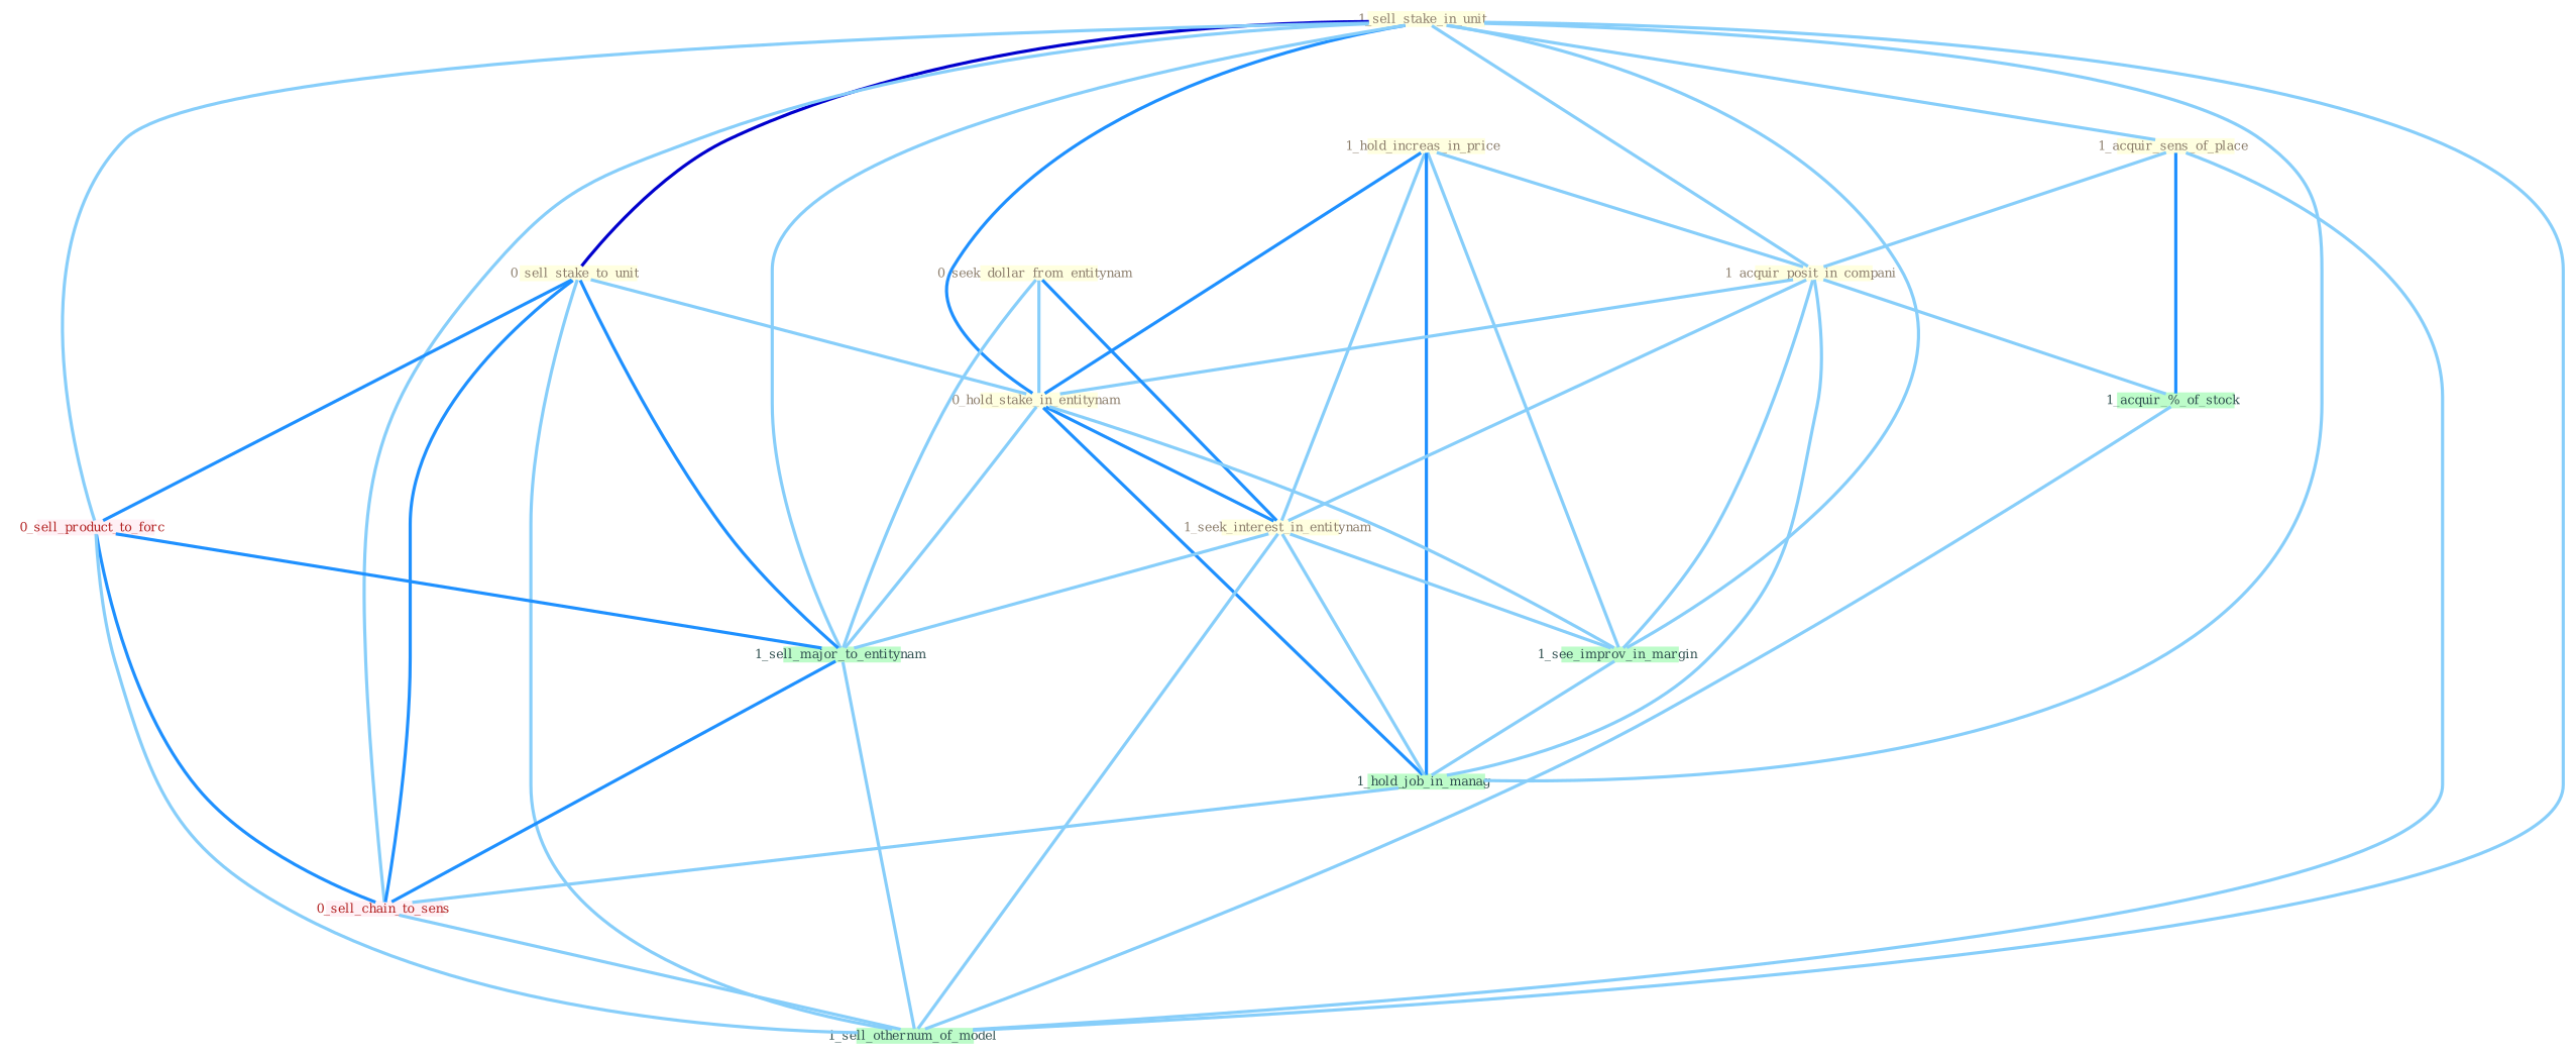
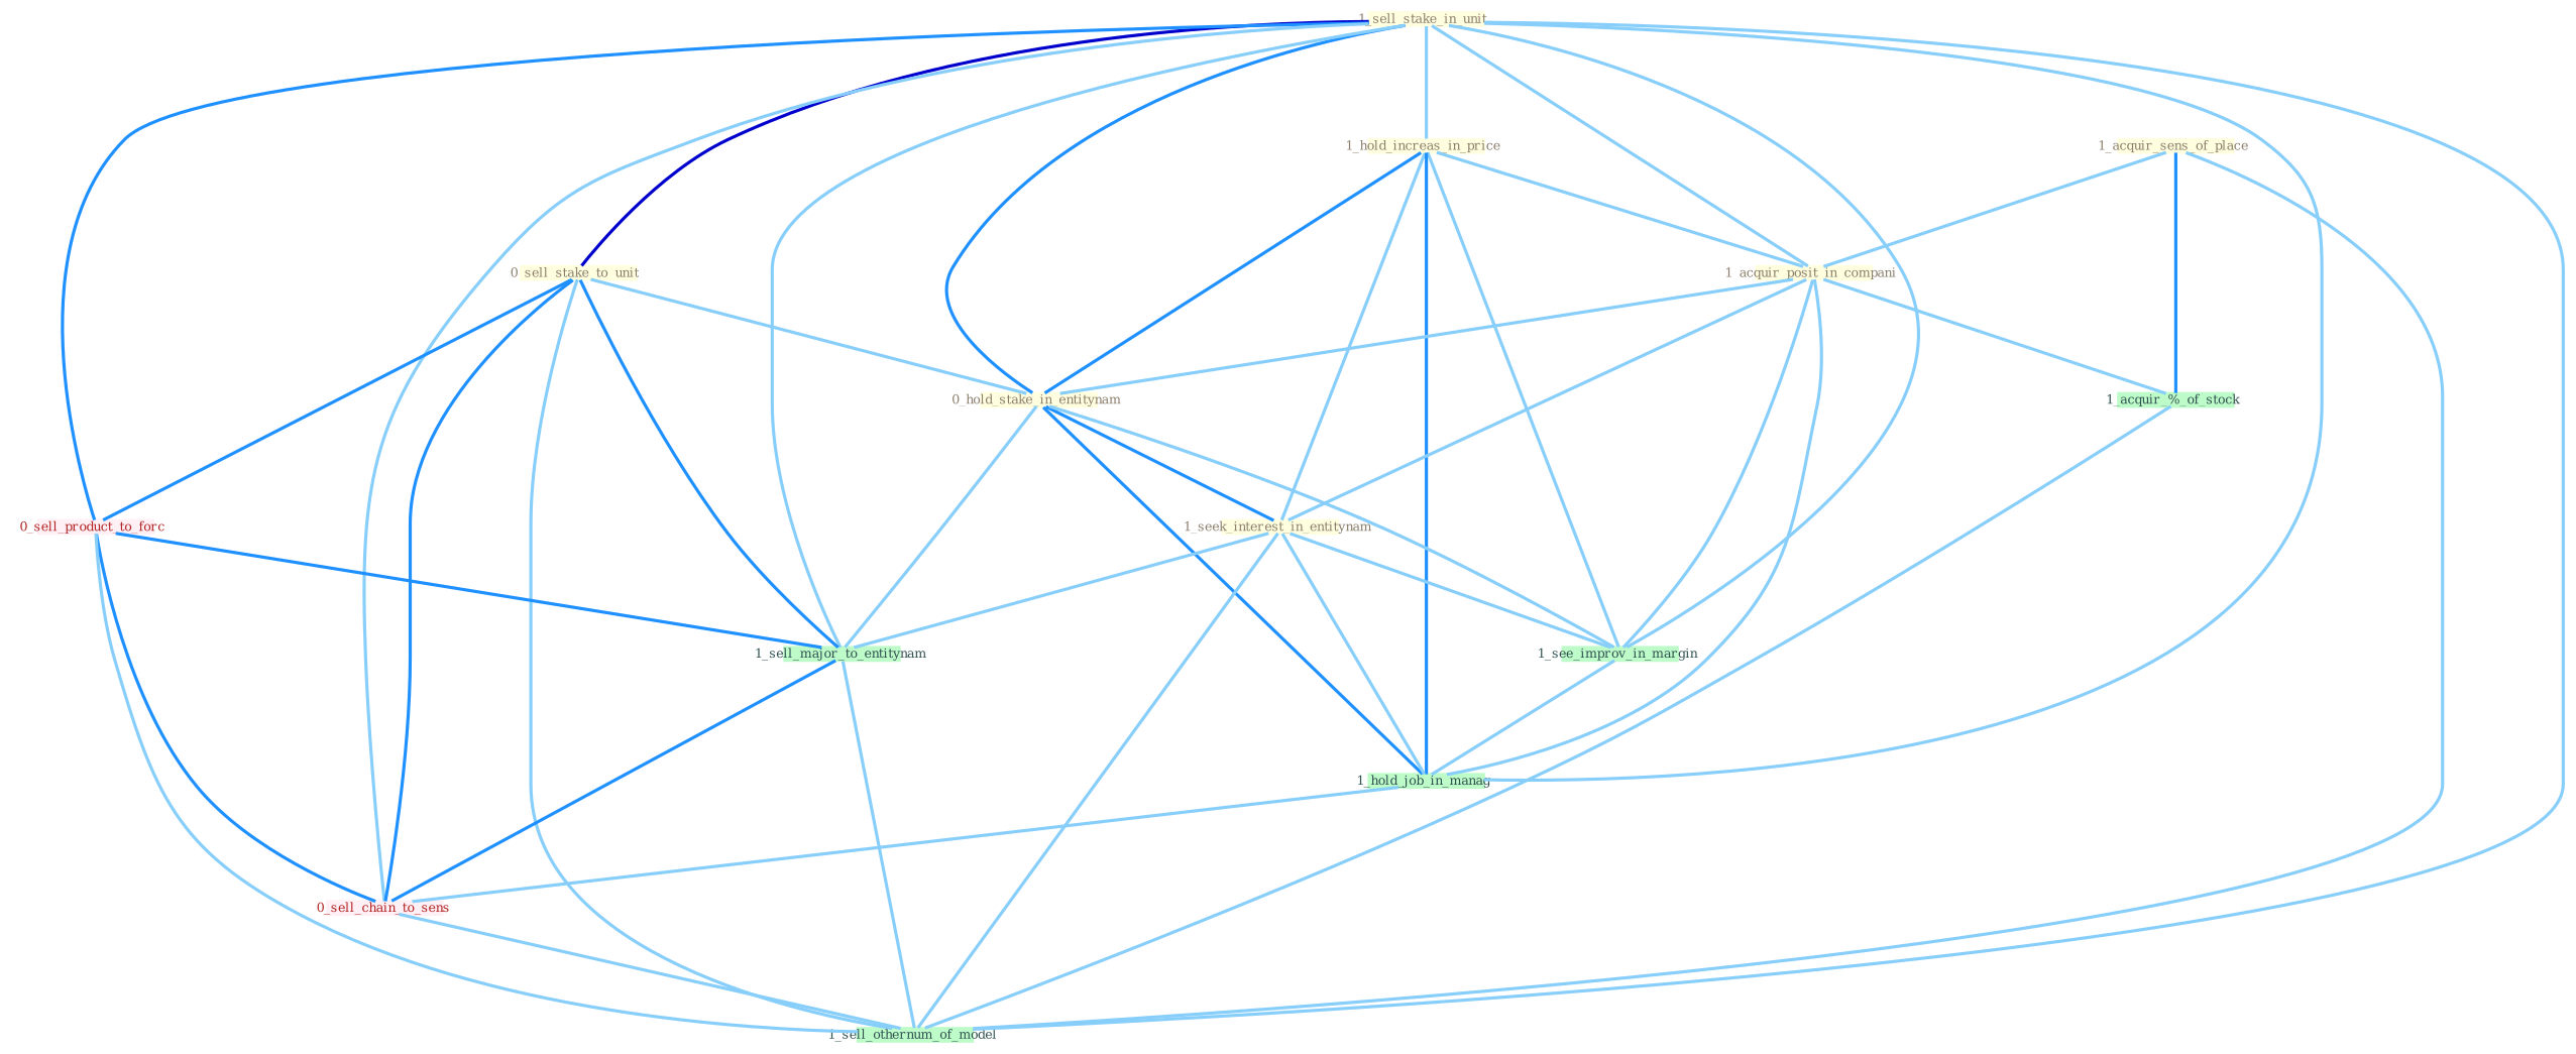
  graph {
    node [color="#ffffe0" fixedsize=true fontcolor="#8b7d6b" fontsize=4 shape=polygon style=filled]
    edge [color="#87cefa" w=1]
    "1_acquir_sens_of_place " [height=.06 width=.5]
    "1_sell_stake_in_unit " [height=.06 width=.5]
    "1_hold_increas_in_price " [height=.06 width=.5]
    "0_sell_stake_to_unit " [height=.06 width=.5]
    "1_acquir_posit_in_compani " [height=.06 width=.5]
-   "0_seek_dollar_from_entitynam " [height=.06 width=.5]
    "0_hold_stake_in_entitynam " [height=.06 width=.5]
    "1_seek_interest_in_entitynam " [height=.06 width=.5]
    "0_sell_product_to_forc " [color="#fff0f5" fontcolor="#b22222" height=.06 width=.5]
    n10 [color="#fff0f5" fontcolor="#b22222" height=.06 label="0_sell_chain_to_sens" width=.5]
    "1_acquir_%_of_stock " [color="#BDFCC9" fontcolor="#2f4f4f" height=.06 width=.5]
    "1_sell_othernum_of_model " [color="#BDFCC9" fontcolor="#2f4f4f" height=.06 width=.5]
    "1_see_improv_in_margin " [color="#BDFCC9" fontcolor="#2f4f4f" height=.06 width=.5]
    "1_hold_job_in_manag " [color="#BDFCC9" fontcolor="#2f4f4f" height=.06 width=.5]
    n15 [color="#BDFCC9" fontcolor="#2f4f4f" height=.06 label="1_sell_major_to_entitynam" width=.5]
    subgraph sub_1 {
      "1_acquir_sens_of_place "
      "1_sell_stake_in_unit "
      "1_hold_increas_in_price "
      "0_sell_stake_to_unit "
      "1_acquir_posit_in_compani "
-     "0_seek_dollar_from_entitynam "
      "0_hold_stake_in_entitynam "
      "1_seek_interest_in_entitynam "
    }
    subgraph sub_2 {
      "0_sell_product_to_forc "
      n10
    }
    "1_acquir_sens_of_place " -- "1_acquir_posit_in_compani "
    "1_acquir_sens_of_place " -- "1_acquir_%_of_stock " [color="#1e90ff" w=2]
    "1_acquir_sens_of_place " -- "1_sell_othernum_of_model "
-   "1_sell_stake_in_unit " -- "1_acquir_sens_of_place "
+   "1_sell_stake_in_unit " -- "1_hold_increas_in_price "
    "1_sell_stake_in_unit " -- "0_sell_stake_to_unit " [color="#0000cd" w=3]
    "1_sell_stake_in_unit " -- "1_acquir_posit_in_compani "
    "1_sell_stake_in_unit " -- "0_hold_stake_in_entitynam " [color="#1e90ff" w=2]
-   "1_sell_stake_in_unit " -- "0_sell_product_to_forc "
+   "1_sell_stake_in_unit " -- "0_sell_product_to_forc " [color="#1e90ff"]
    "1_sell_stake_in_unit " -- n10
    "1_sell_stake_in_unit " -- "1_sell_othernum_of_model "
    "1_sell_stake_in_unit " -- "1_see_improv_in_margin "
    "1_sell_stake_in_unit " -- "1_hold_job_in_manag "
    "1_sell_stake_in_unit " -- n15
    "1_hold_increas_in_price " -- "1_acquir_posit_in_compani "
    "1_hold_increas_in_price " -- "0_hold_stake_in_entitynam " [color="#1e90ff" w=2]
    "1_hold_increas_in_price " -- "1_seek_interest_in_entitynam "
    "1_hold_increas_in_price " -- "1_see_improv_in_margin "
    "1_hold_increas_in_price " -- "1_hold_job_in_manag " [color="#1e90ff" w=2]
    "0_sell_stake_to_unit " -- "0_hold_stake_in_entitynam "
    "0_sell_stake_to_unit " -- "0_sell_product_to_forc " [color="#1e90ff" w=2]
    "0_sell_stake_to_unit " -- n10 [color="#1e90ff" w=2]
    "0_sell_stake_to_unit " -- "1_sell_othernum_of_model "
    "0_sell_stake_to_unit " -- n15 [color="#1e90ff" w=2]
    "1_acquir_posit_in_compani " -- "0_hold_stake_in_entitynam "
    "1_acquir_posit_in_compani " -- "1_seek_interest_in_entitynam "
    "1_acquir_posit_in_compani " -- "1_acquir_%_of_stock "
    "1_acquir_posit_in_compani " -- "1_see_improv_in_margin "
    "1_acquir_posit_in_compani " -- "1_hold_job_in_manag "
-   "0_seek_dollar_from_entitynam " -- "0_hold_stake_in_entitynam "
-   "0_seek_dollar_from_entitynam " -- "1_seek_interest_in_entitynam " [color="#1e90ff" w=2]
-   "0_seek_dollar_from_entitynam " -- n15
    "0_hold_stake_in_entitynam " -- "1_seek_interest_in_entitynam " [color="#1e90ff" w=2]
    "0_hold_stake_in_entitynam " -- "1_see_improv_in_margin "
    "0_hold_stake_in_entitynam " -- "1_hold_job_in_manag " [color="#1e90ff" w=2]
    "0_hold_stake_in_entitynam " -- n15
    "1_seek_interest_in_entitynam " -- "1_see_improv_in_margin "
    "1_seek_interest_in_entitynam " -- "1_hold_job_in_manag "
    "1_seek_interest_in_entitynam " -- n15
    "0_sell_product_to_forc " -- n10 [color="#1e90ff" w=2]
    "0_sell_product_to_forc " -- "1_sell_othernum_of_model "
    "0_sell_product_to_forc " -- n15 [color="#1e90ff" w=2]
    n10 -- "1_sell_othernum_of_model "
    "1_acquir_%_of_stock " -- "1_sell_othernum_of_model "
    "1_sell_othernum_of_model " -- "1_seek_interest_in_entitynam "
    "1_see_improv_in_margin " -- "1_hold_job_in_manag "
    "1_hold_job_in_manag " -- n10
    n15 -- n10 [color="#1e90ff" w=2]
    n15 -- "1_sell_othernum_of_model "
  }
